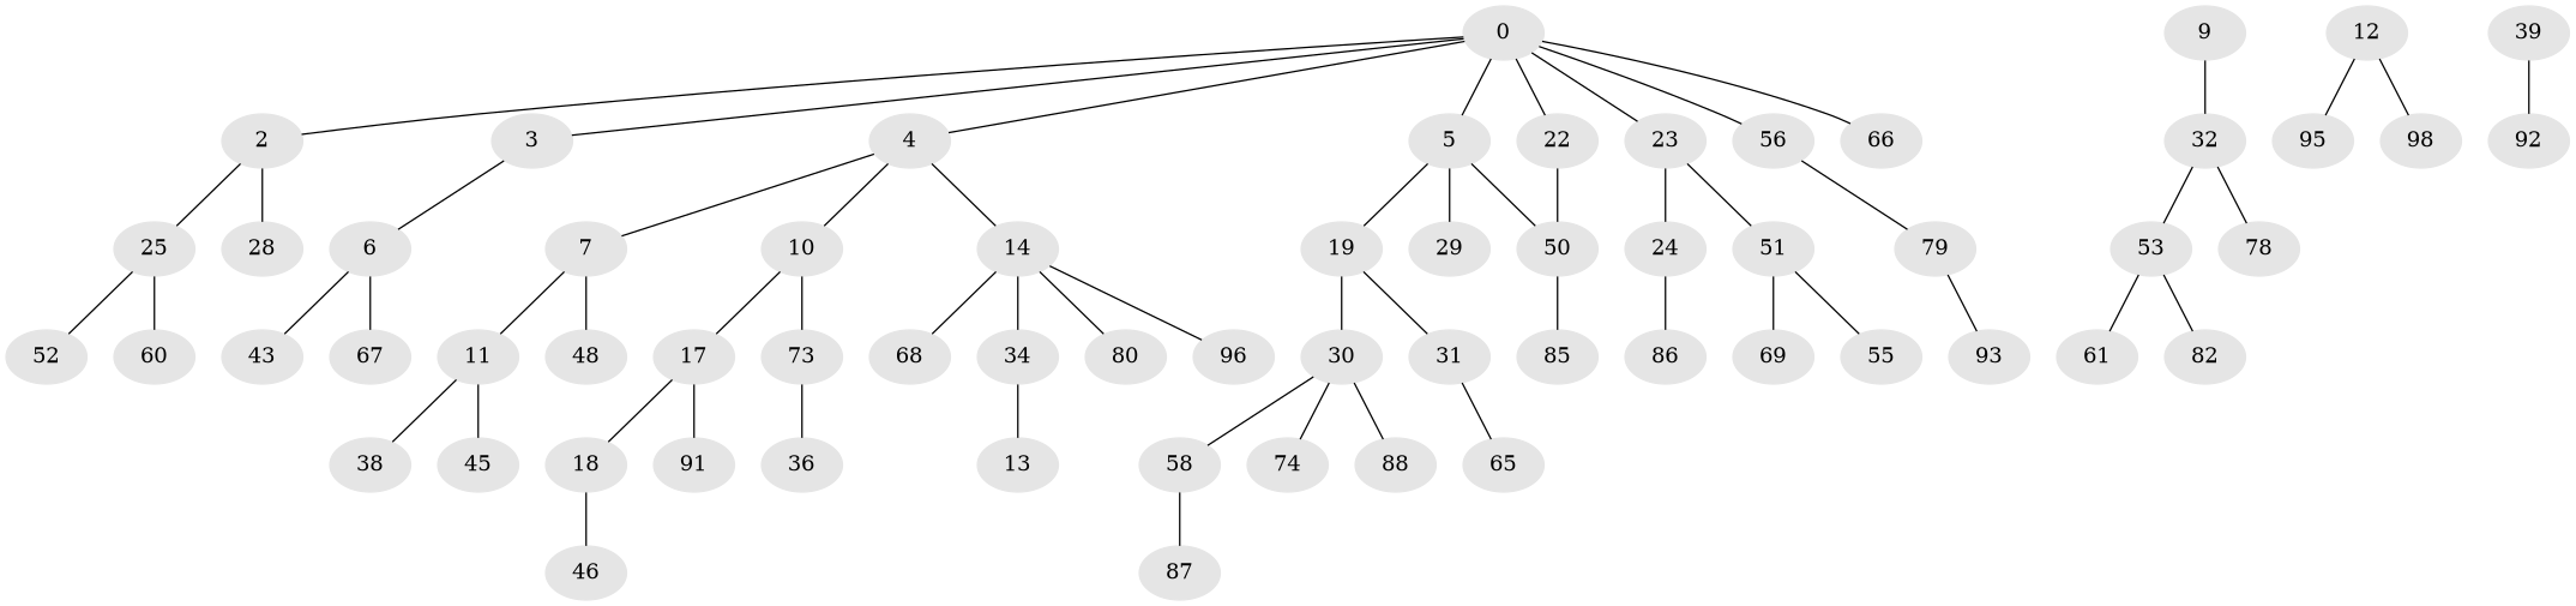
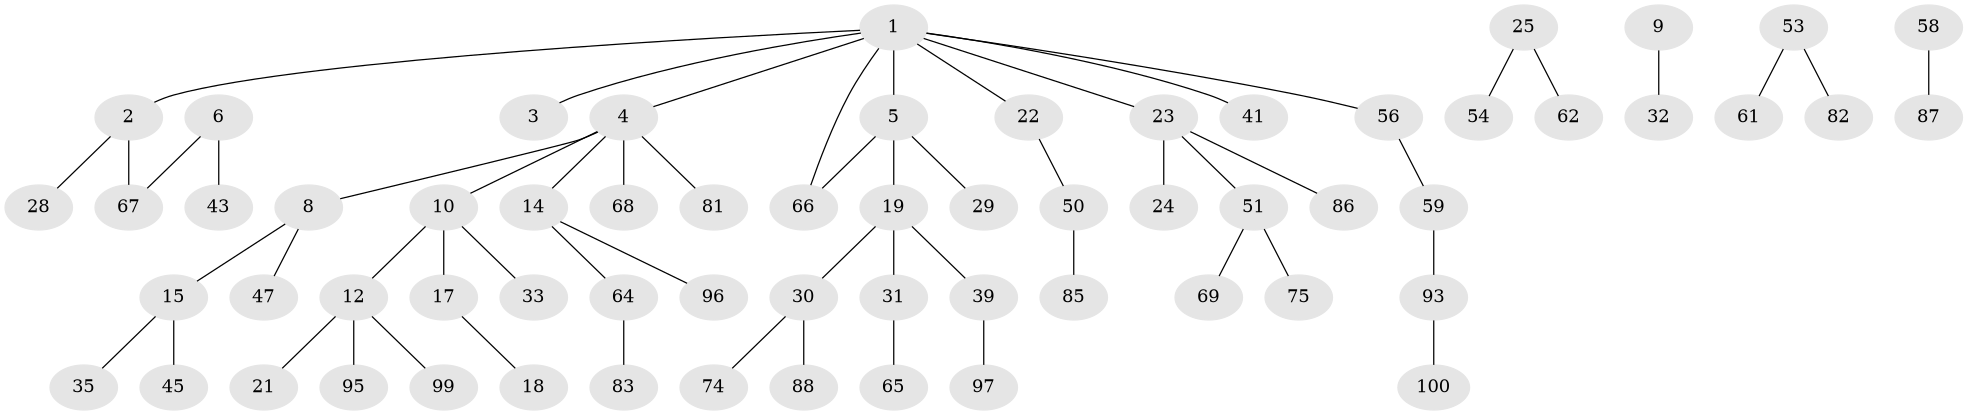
  graph {
    node [color=gray90 style=filled]
-   1 [super="+48" label=0]
+   1 [super="+48"]
    2 [super="+20"]
    3
    4 [super="+7"]
    5 [super="+13"]
    22 [super="+73"]
    23 [super="+26"]
+   41
    56
    66 [super="+70"]
    25 [super="+76"]
    28 [super="+49"]
    6 [super="+84"]
-   8 [label=7]
+   8
    10
    14 [super="+16"]
    68
+   81
    19 [super="+69"]
    29 [super="+54"]
    9 [super="+15"]
    32 [super="+71"]
    50 [super="+64"]
    24 [super="+89"]
    51 [super="+59"]
    86
-   79 [super="+92"]
-   52
-   62 [label=60]
+   79 [super="+92" label=59]
+   52 [label=54]
+   62
    43 [super="+60"]
    67
-   11 [super="+37"]
-   47 [label=48]
+   11 [super="+37" label=15]
+   47
    12 [super="+58"]
    17 [super="+27"]
-   33 [label=73]
-   34 [super="+40"]
-   80 [super="+98"]
+   33
+   34 [super="+40" label=64]
    96
    30 [super="+42"]
    31
    39 [super="+65"]
-   35 [super="+77" label=38]
+   35 [super="+77"]
    45
    53 [super="+72"]
-   78
+   21 [super="+44"]
    95
-   99 [label=98]
+   99
    18
-   91
-   36
-   83 [label=13]
-   46 [super="+94"]
+   83
    n55 [label=58 super="+57"]
    74
    88
    n58 [label=65 super="+90"]
-   97 [label=92]
+   97
    85
    n61 [label=69]
-   75 [label=55]
+   75
    87
    61
    82
    93
+   100
    1 -- 2
    1 -- 3
    1 -- 4
    1 -- 5
    1 -- 22
    1 -- 23
+   1 -- 41
    1 -- 56
    1 -- 66
-   2 -- 25
+   2 -- 67
    2 -- 28
-   3 -- 6
    4 -- 8
    4 -- 10
    4 -- 14
-   14 -- 68
-   5 -- 50
+   4 -- 68
+   4 -- 81
+   5 -- 66
    5 -- 19
    5 -- 29
    22 -- 50
    23 -- 24
    23 -- 51
-   24 -- 86
+   23 -- 86
    56 -- 79
    25 -- 52
    25 -- 62
    6 -- 43
    6 -- 67
    8 -- 11
    8 -- 47
+   10 -- 12
    10 -- 17
    10 -- 33
    14 -- 34
-   14 -- 80
    14 -- 96
    19 -- 30
    19 -- 31
+   19 -- 39
    9 -- 32
-   32 -- 53
-   32 -- 78
    50 -- 85
    51 -- n61
    51 -- 75
    79 -- 93
    11 -- 35
    11 -- 45
+   12 -- 21
    12 -- 95
    12 -- 99
    17 -- 18
-   17 -- 91
-   33 -- 36
    34 -- 83
-   30 -- n55
    30 -- 74
    30 -- 88
    31 -- n58
    39 -- 97
    53 -- 61
    53 -- 82
-   18 -- 46
    n55 -- 87
+   93 -- 100
  }
